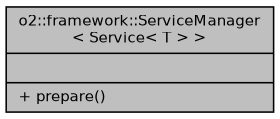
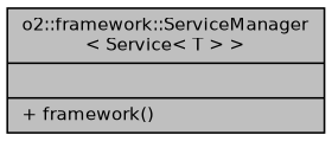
  digraph {
-   n1 [color=black fillcolor=grey75 fontcolor=black fontname=Helvetica fontsize=10 height=0.2 label="{o2::framework::ServiceManager\l\< Service\< T \> \>\n||+ prepare()\l}" shape=record style=filled width=0.4]
+   n1 [color=black fillcolor=grey75 fontcolor=black fontname=Helvetica fontsize=10 height=0.2 label="{o2::framework::ServiceManager\l\< Service\< T \> \>\n||+ framework()\l}" shape=record style=filled width=0.4]
  }
